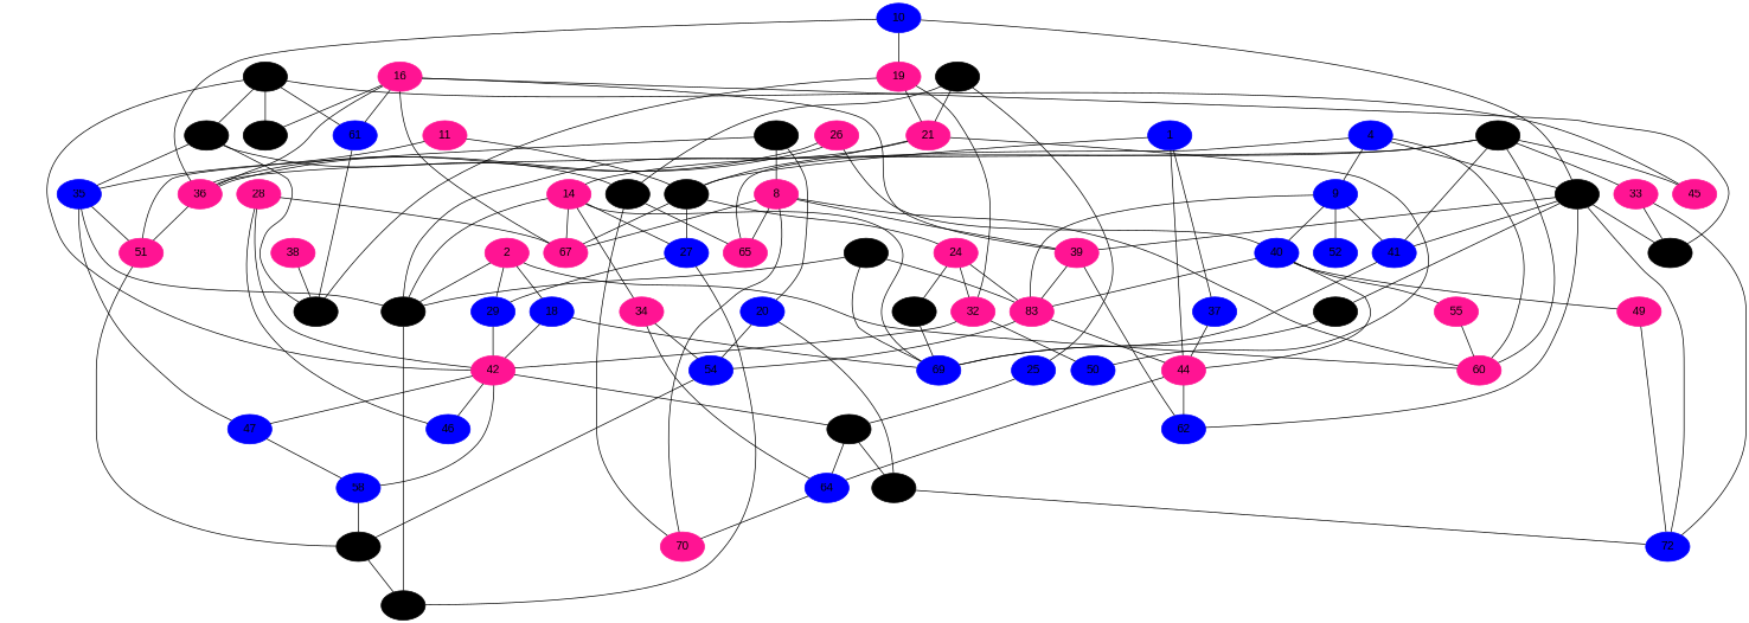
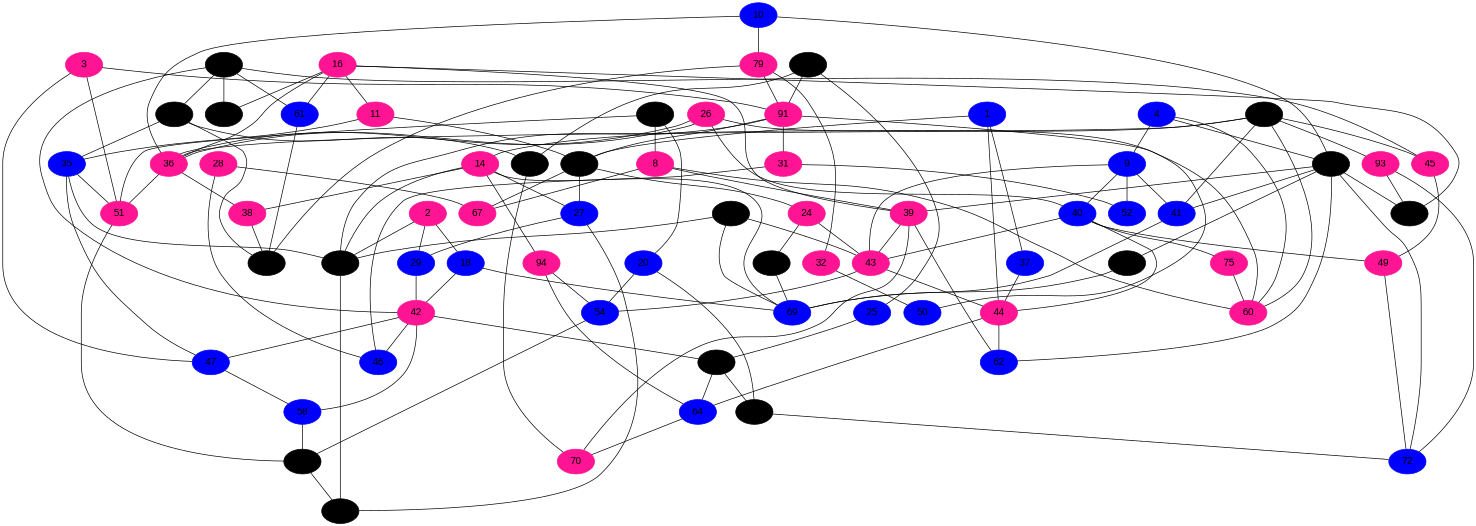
  graph {
    fontname="Liberation Sans"
    node [color=deeppink fontname="Liberation Sans" style=filled]
    edge [fontname="Liberation Sans"]
    1 [color=blue]
    22 [color=black]
    37 [color=blue]
    44
    67
    27 [color=blue]
    24
    62 [color=blue]
    64 [color=blue]
    18 [color=blue]
    2
    29 [color=blue]
    57 [color=black]
    60
    42
    69 [color=blue]
    71 [color=black]
-   21
+   3
+   21 [label=91]
    47 [color=blue]
    51
+   31
    50 [color=blue]
    58 [color=blue]
    68 [color=black]
    4 [color=blue]
    9 [color=blue]
    13 [color=black]
-   65
    40 [color=blue]
    41 [color=blue]
-   43 [label=83]
+   43
    52 [color=blue]
    39
    23 [color=black]
    53 [color=black]
    72 [color=blue]
    5 [color=black]
    25 [color=blue]
    56 [color=black]
    48 [color=black]
    70
    6 [color=black]
    8
    20 [color=blue]
    54 [color=blue]
    59 [color=black]
    7 [color=black]
    15 [color=black]
    45
    61 [color=blue]
    66 [color=black]
    35 [color=blue]
    63 [color=black]
    46 [color=blue]
    49
-   19
+   19 [label=79]
    32
-   55
+   55 [label=75]
    10 [color=blue]
    36
    38
    11
    12 [color=black]
    14
-   33
-   34
+   33 [label=93]
+   34 [label=94]
    16
    17 [color=black]
    30 [color=black]
    26
    28
    1 -- 22
    1 -- 37
    1 -- 44
    22 -- 67
    22 -- 27
    22 -- 24
    37 -- 44
    44 -- 62
    44 -- 64
    27 -- 29
    27 -- 71
    24 -- 43
-   24 -- 32
    24 -- 30
    64 -- 70
    18 -- 42
    18 -- 69
    2 -- 18
    2 -- 29
    2 -- 57
-   2 -- 60
+   26 -- 60
    29 -- 42
    57 -- 71
    42 -- 47
    42 -- 58
    42 -- 48
    42 -- 46
+   3 -- 21
+   3 -- 47
+   3 -- 51
    21 -- 22
    21 -- 57
+   21 -- 31
    21 -- 50
    47 -- 58
    51 -- 68
+   31 -- 52
+   31 -- 46
    58 -- 68
    68 -- 71
    4 -- 60
    4 -- 9
    4 -- 13
-   4 -- 65
    9 -- 40
    9 -- 41
    9 -- 43
    9 -- 52
    13 -- 62
    13 -- 41
    13 -- 39
    13 -- 23
    13 -- 53
    13 -- 72
    40 -- 44
    40 -- 43
    40 -- 49
    40 -- 55
    41 -- 69
    43 -- 44
    43 -- 54
    39 -- 62
    39 -- 43
    23 -- 69
    5 -- 21
    5 -- 25
    5 -- 56
    25 -- 48
-   56 -- 65
    56 -- 70
    48 -- 64
    48 -- 59
    6 -- 51
    6 -- 8
    6 -- 20
    8 -- 67
    8 -- 60
-   8 -- 65
    8 -- 39
-   8 -- 70
+   39 -- 70
    20 -- 54
    20 -- 59
    54 -- 68
    59 -- 72
    7 -- 42
    7 -- 15
    7 -- 45
    7 -- 61
    7 -- 66
    15 -- 56
    15 -- 35
    15 -- 63
+   45 -- 49
    61 -- 63
    35 -- 57
    35 -- 47
    35 -- 51
    49 -- 72
    19 -- 21
    19 -- 63
    19 -- 32
-   32 -- 42
    32 -- 50
    55 -- 60
    10 -- 13
    10 -- 19
    10 -- 36
    36 -- 51
+   36 -- 38
    38 -- 63
    11 -- 22
    11 -- 35
    12 -- 60
    12 -- 41
    12 -- 45
    12 -- 36
    12 -- 14
    12 -- 33
    14 -- 27
    14 -- 57
    14 -- 69
-   14 -- 67
+   14 -- 38
    14 -- 34
    33 -- 53
    33 -- 72
    34 -- 64
    34 -- 54
-   16 -- 67
+   16 -- 11
    16 -- 39
    16 -- 53
    16 -- 61
    16 -- 66
    16 -- 36
    17 -- 57
    17 -- 69
    17 -- 43
    30 -- 69
    26 -- 40
    26 -- 36
    26 -- 36
    28 -- 67
-   28 -- 42
    28 -- 46
  }
